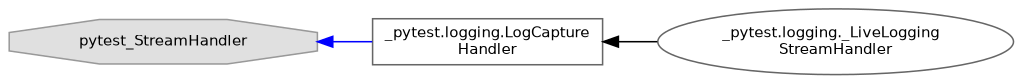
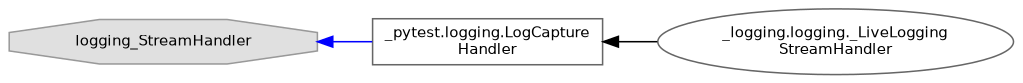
  digraph {
    rankdir=LR
    node [color=grey40 fillcolor=white fontname=Helvetica fontsize=10 style=filled]
    edge [dir=back fontname=Helvetica fontsize=10 labelfontname=Helvetica labelfontsize=10 style=solid]
-   n1 [color=grey60 fillcolor="#E0E0E0" height=0.2 label=pytest_StreamHandler shape=octagon width=0.4]
+   n1 [color=grey60 fillcolor="#E0E0E0" height=0.2 label=logging_StreamHandler shape=octagon width=0.4]
    n2 [height=0.2 label="_pytest.logging.LogCapture\lHandler" shape=box width=0.4]
-   n3 [height=0.2 label="_pytest.logging._LiveLogging\lStreamHandler" shape=ellipse width=0.4]
+   n3 [height=0.2 label="_logging.logging._LiveLogging\lStreamHandler" shape=ellipse width=0.4]
    n1 -> n2 [color=blue]
    n2 -> n3 [color=black]
  }
